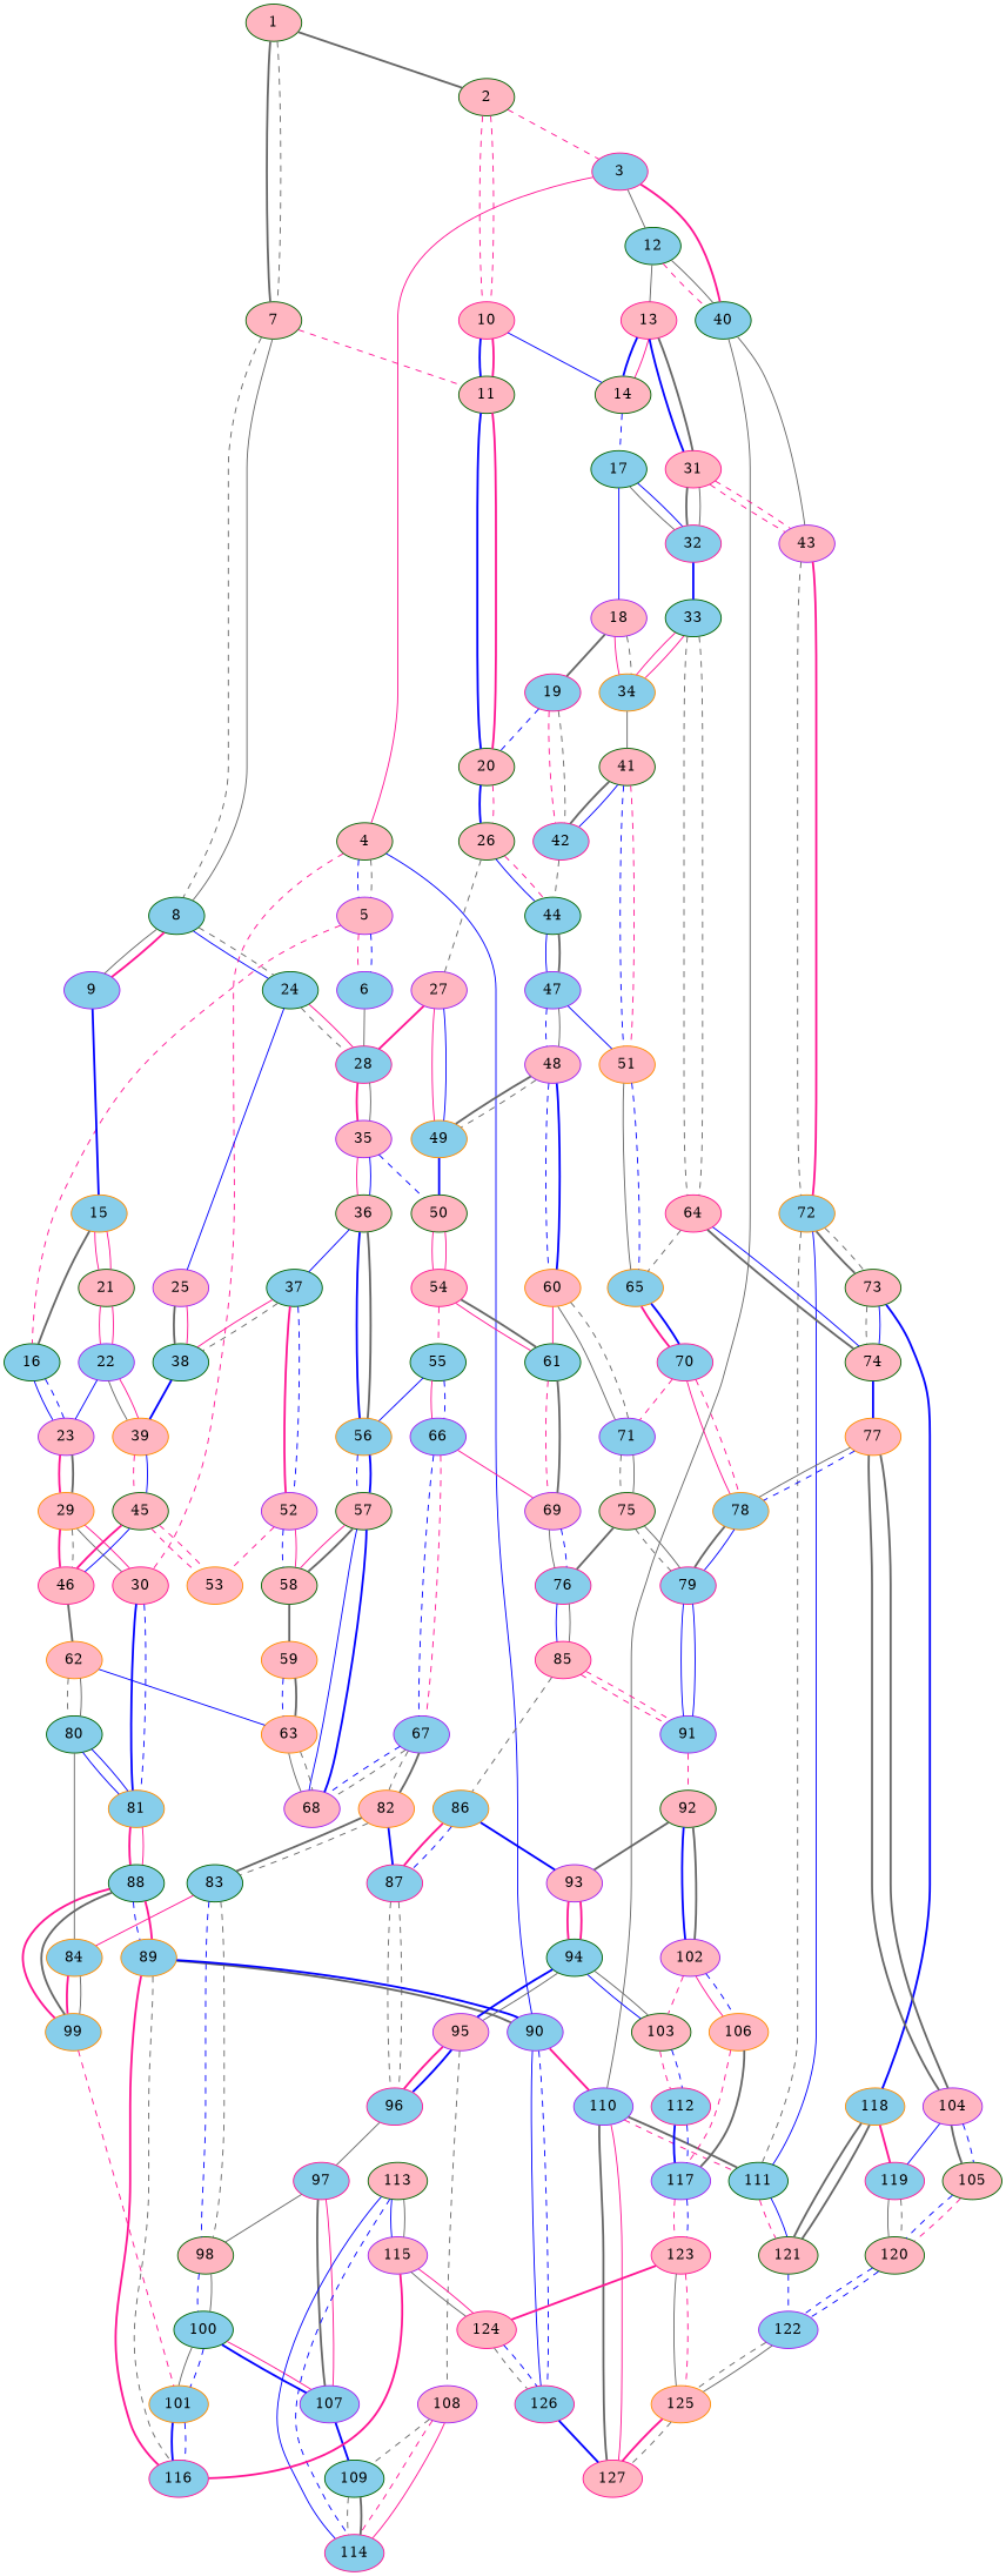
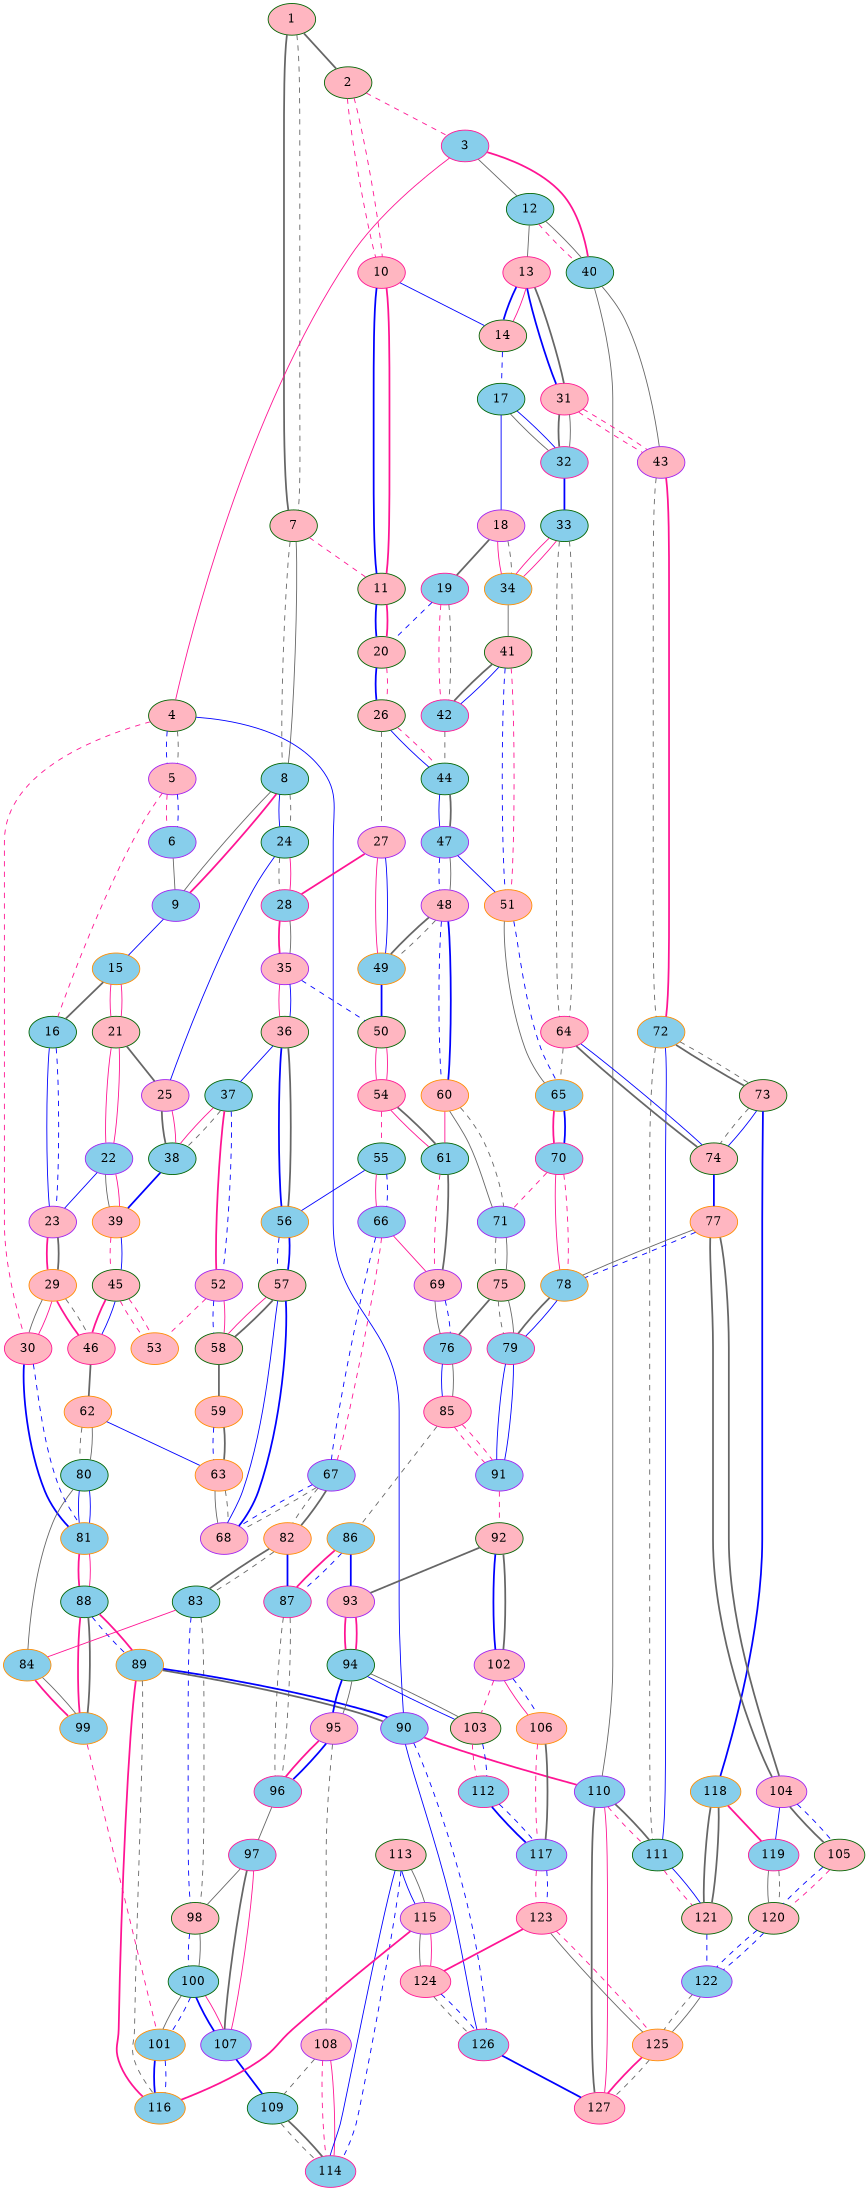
  graph {
    node [color=darkgreen fillcolor=lightpink style=filled]
    edge [color=gray40 style=dashed]
    1
    2
    7
    3 [color=deeppink fillcolor=skyblue]
    10 [color=deeppink]
    8 [fillcolor=skyblue]
    11
    4
    12 [fillcolor=skyblue]
    40 [fillcolor=skyblue]
    14
    5 [color=purple]
    30 [color=deeppink]
    90 [color=purple fillcolor=skyblue]
    13 [color=deeppink]
    43 [color=purple]
    110 [color=purple fillcolor=skyblue]
    6 [color=purple fillcolor=skyblue]
    16 [fillcolor=skyblue]
    81 [color=darkorange fillcolor=skyblue]
    126 [color=deeppink fillcolor=skyblue]
    9 [color=purple fillcolor=skyblue]
    23 [color=purple]
    15 [color=darkorange fillcolor=skyblue]
    24 [fillcolor=skyblue]
    20
    25 [color=purple]
    28 [color=deeppink fillcolor=skyblue]
    21
    17 [fillcolor=skyblue]
    26
    31 [color=deeppink]
    32 [color=deeppink fillcolor=skyblue]
    18 [color=purple]
    22 [color=purple fillcolor=skyblue]
    29 [color=darkorange]
    19 [color=deeppink fillcolor=skyblue]
    34 [color=darkorange fillcolor=skyblue]
    33 [fillcolor=skyblue]
    42 [color=deeppink fillcolor=skyblue]
    41
    44 [fillcolor=skyblue]
    27 [color=purple]
    39 [color=darkorange]
    38 [fillcolor=skyblue]
    45
    46 [color=deeppink]
    35 [color=purple]
    49 [color=darkorange fillcolor=skyblue]
    47 [color=purple fillcolor=skyblue]
    50
    36
    62 [color=darkorange]
    88 [fillcolor=skyblue]
    72 [color=darkorange fillcolor=skyblue]
    64 [color=deeppink]
    65 [color=darkorange fillcolor=skyblue]
    74
    51 [color=darkorange]
    37 [fillcolor=skyblue]
    56 [color=darkorange fillcolor=skyblue]
    54 [color=deeppink]
    52 [color=purple]
    57
    53 [color=darkorange]
    58
    111 [fillcolor=skyblue]
    127 [color=deeppink]
    73
    48 [color=purple]
    63 [color=darkorange]
    80 [fillcolor=skyblue]
    60 [color=darkorange]
    61 [fillcolor=skyblue]
    71 [color=purple fillcolor=skyblue]
    55 [fillcolor=skyblue]
    70 [color=deeppink fillcolor=skyblue]
    59 [color=darkorange]
    66 [color=purple fillcolor=skyblue]
    69 [color=purple]
    67 [color=purple fillcolor=skyblue]
    68 [color=purple]
    75
    76 [color=deeppink fillcolor=skyblue]
    84 [color=darkorange fillcolor=skyblue]
    77 [color=darkorange]
    78 [color=darkorange fillcolor=skyblue]
    82 [color=darkorange]
    83 [fillcolor=skyblue]
    87 [color=deeppink fillcolor=skyblue]
    85 [color=deeppink]
    79 [color=deeppink fillcolor=skyblue]
    118 [color=darkorange fillcolor=skyblue]
    121
    119 [color=deeppink fillcolor=skyblue]
    104 [color=purple]
    91 [color=purple fillcolor=skyblue]
    86 [color=darkorange fillcolor=skyblue]
    105
    92
    99 [color=darkorange fillcolor=skyblue]
    89 [color=darkorange fillcolor=skyblue]
    98
    96 [color=deeppink fillcolor=skyblue]
    100 [fillcolor=skyblue]
    101 [color=darkorange fillcolor=skyblue]
    93 [color=purple]
    94 [fillcolor=skyblue]
    97 [color=deeppink fillcolor=skyblue]
-   116 [color=deeppink fillcolor=skyblue]
+   116 [color=darkorange fillcolor=skyblue]
    102 [color=purple]
    103
    106 [color=darkorange]
    95 [color=purple]
    108 [color=purple]
    112 [color=deeppink fillcolor=skyblue]
    109 [fillcolor=skyblue]
    114 [color=deeppink fillcolor=skyblue]
    107 [color=purple fillcolor=skyblue]
    117 [color=purple fillcolor=skyblue]
    120
    122 [color=purple fillcolor=skyblue]
    123 [color=deeppink]
    113
    115 [color=purple]
    124 [color=deeppink]
    125 [color=darkorange]
    1 -- 2 [style=bold]
    1 -- 7 [style=bold]
    1 -- 7
    2 -- 3 [color=deeppink]
    2 -- 10 [color=deeppink]
    2 -- 10 [color=deeppink]
    7 -- 8
    7 -- 8 [style=solid]
    7 -- 11 [color=deeppink]
    3 -- 4 [color=deeppink style=solid]
    3 -- 12 [style=solid]
    3 -- 40 [color=deeppink style=bold]
    10 -- 11 [color=blue style=bold]
    10 -- 11 [color=deeppink style=bold]
    10 -- 14 [color=blue style=solid]
    8 -- 9 [style=solid]
    8 -- 9 [color=deeppink style=bold]
    8 -- 24 [color=blue style=solid]
    8 -- 24
    11 -- 20 [color=blue style=bold]
    11 -- 20 [color=deeppink style=bold]
    4 -- 5 [color=blue]
    4 -- 5
    4 -- 30 [color=deeppink]
    4 -- 90 [color=blue style=solid]
    12 -- 40 [color=deeppink]
    12 -- 40 [style=solid]
    12 -- 13 [style=solid]
    40 -- 43 [style=solid]
    40 -- 110 [style=solid]
    14 -- 17 [color=blue]
    5 -- 6 [color=deeppink]
    5 -- 6 [color=blue]
    5 -- 16 [color=deeppink]
    30 -- 81 [color=blue style=bold]
    30 -- 81 [color=blue]
    90 -- 110 [color=deeppink style=bold]
    90 -- 126 [color=blue style=solid]
    90 -- 126 [color=blue]
    13 -- 14 [color=blue style=bold]
    13 -- 14 [color=deeppink style=solid]
    13 -- 31 [color=blue style=bold]
    13 -- 31 [style=bold]
    43 -- 72
    43 -- 72 [color=deeppink style=bold]
    110 -- 111 [color=deeppink]
    110 -- 111 [style=bold]
    110 -- 127 [style=bold]
    110 -- 127 [color=deeppink style=solid]
-   6 -- 28 [style=solid]
+   6 -- 9 [style=solid]
    16 -- 23 [color=blue style=solid]
    16 -- 23 [color=blue]
    81 -- 88 [color=deeppink style=bold]
    81 -- 88 [color=deeppink style=solid]
    126 -- 127 [color=blue style=bold]
-   9 -- 15 [color=blue style=bold]
+   9 -- 15 [color=blue style=solid]
    23 -- 29 [color=deeppink style=bold]
    23 -- 29 [style=bold]
    15 -- 16 [style=bold]
    15 -- 21 [color=deeppink style=solid]
    15 -- 21 [color=deeppink style=solid]
    24 -- 25 [color=blue style=solid]
    24 -- 28
    24 -- 28 [color=deeppink style=solid]
    20 -- 26 [color=blue style=bold]
    20 -- 26 [color=deeppink]
    25 -- 38 [style=bold]
    25 -- 38 [color=deeppink style=solid]
    28 -- 35 [color=deeppink style=bold]
    28 -- 35 [style=solid]
+   21 -- 25 [style=bold]
    21 -- 22 [color=deeppink style=solid]
    21 -- 22 [color=deeppink style=solid]
    17 -- 32 [style=solid]
    17 -- 32 [color=blue style=solid]
    17 -- 18 [color=blue style=solid]
    26 -- 44 [color=blue style=solid]
    26 -- 44 [color=deeppink]
    26 -- 27
    31 -- 43 [color=deeppink]
    31 -- 43 [color=deeppink]
    31 -- 32 [style=bold]
    31 -- 32 [style=solid]
    32 -- 33 [color=blue style=bold]
    18 -- 19 [style=bold]
    18 -- 34 [color=deeppink style=solid]
    18 -- 34
    22 -- 23 [color=blue style=solid]
    22 -- 39 [style=solid]
    22 -- 39 [color=deeppink style=solid]
    29 -- 30 [style=solid]
    29 -- 30 [color=deeppink style=solid]
    29 -- 46 [color=deeppink style=bold]
    29 -- 46
    19 -- 20 [color=blue]
    19 -- 42 [color=deeppink]
    19 -- 42
    34 -- 41 [style=solid]
    33 -- 34 [color=deeppink style=solid]
    33 -- 34 [color=deeppink style=solid]
    33 -- 64
    33 -- 64
    42 -- 44
    41 -- 42 [style=bold]
    41 -- 42 [color=blue style=solid]
    41 -- 51 [color=blue]
    41 -- 51 [color=deeppink]
    44 -- 47 [color=blue style=solid]
    44 -- 47 [style=bold]
    27 -- 28 [color=deeppink style=bold]
    27 -- 49 [color=deeppink style=solid]
    27 -- 49 [color=blue style=solid]
    39 -- 45 [color=deeppink]
    39 -- 45 [color=blue style=solid]
    38 -- 39 [color=blue style=bold]
    45 -- 46 [color=deeppink style=bold]
    45 -- 46 [color=blue style=solid]
    45 -- 53 [color=deeppink]
    45 -- 53 [color=deeppink]
    46 -- 62 [style=bold]
    35 -- 50 [color=blue]
    35 -- 36 [color=deeppink style=solid]
    35 -- 36 [color=blue style=solid]
    49 -- 50 [color=blue style=bold]
    47 -- 51 [color=blue style=solid]
    47 -- 48 [color=blue]
    47 -- 48 [style=solid]
    50 -- 54 [color=deeppink style=solid]
    50 -- 54 [color=deeppink style=solid]
    36 -- 37 [color=blue style=solid]
    36 -- 56 [color=blue style=bold]
    36 -- 56 [style=bold]
    62 -- 63 [color=blue style=solid]
    62 -- 80
    62 -- 80 [style=solid]
    88 -- 99 [color=deeppink style=bold]
    88 -- 99 [style=bold]
    88 -- 89 [color=blue]
    88 -- 89 [color=deeppink style=bold]
    72 -- 111
    72 -- 111 [color=blue style=solid]
    72 -- 73 [style=bold]
    72 -- 73
    64 -- 65
    64 -- 74 [style=bold]
    64 -- 74 [color=blue style=solid]
    65 -- 70 [color=deeppink style=bold]
    65 -- 70 [color=blue style=bold]
    74 -- 77 [color=blue style=bold]
    51 -- 65 [style=solid]
    51 -- 65 [color=blue]
    37 -- 38 [color=deeppink style=solid]
    37 -- 38
    37 -- 52 [color=deeppink style=bold]
    37 -- 52 [color=blue]
    56 -- 57 [color=blue]
    56 -- 57 [color=blue style=bold]
    54 -- 61 [color=deeppink style=solid]
    54 -- 61 [style=bold]
    54 -- 55 [color=deeppink]
    52 -- 53 [color=deeppink]
    52 -- 58 [color=blue]
    52 -- 58 [color=deeppink style=solid]
    57 -- 58 [color=deeppink style=solid]
    57 -- 58 [style=bold]
    57 -- 68 [color=blue style=solid]
    57 -- 68 [color=blue style=bold]
    58 -- 59 [style=bold]
    111 -- 121 [color=deeppink]
    111 -- 121 [color=blue style=solid]
    73 -- 74
    73 -- 74 [color=blue style=solid]
    73 -- 118 [color=blue style=bold]
    48 -- 49 [style=bold]
    48 -- 49
    48 -- 60 [color=blue]
    48 -- 60 [color=blue style=bold]
    63 -- 68 [style=solid]
    63 -- 68
    80 -- 81 [color=blue style=solid]
    80 -- 81 [color=blue style=solid]
    80 -- 84 [style=solid]
    60 -- 61 [color=deeppink style=solid]
    60 -- 71 [style=solid]
    60 -- 71
    61 -- 69 [color=deeppink]
    61 -- 69 [style=bold]
    71 -- 75
    71 -- 75 [style=solid]
    55 -- 56 [color=blue style=solid]
    55 -- 66 [color=deeppink style=solid]
    55 -- 66 [color=blue]
    70 -- 71 [color=deeppink]
    70 -- 78 [color=deeppink style=solid]
    70 -- 78 [color=deeppink]
    59 -- 63 [color=blue]
    59 -- 63 [style=bold]
    66 -- 69 [color=deeppink style=solid]
    66 -- 67 [color=blue]
    66 -- 67 [color=deeppink]
    69 -- 76 [style=solid]
    69 -- 76 [color=blue]
    67 -- 68 [color=blue]
    67 -- 68
    67 -- 82
    67 -- 82 [style=bold]
    75 -- 76 [style=bold]
    75 -- 79
    75 -- 79 [style=solid]
    76 -- 85 [color=blue style=solid]
    76 -- 85 [style=solid]
    84 -- 99 [color=deeppink style=bold]
    84 -- 99 [style=solid]
    77 -- 78 [style=solid]
    77 -- 78 [color=blue]
    77 -- 104 [style=bold]
    77 -- 104 [style=bold]
    78 -- 79 [style=bold]
    78 -- 79 [color=blue style=solid]
    82 -- 83 [style=bold]
    82 -- 83
    82 -- 87 [color=blue style=bold]
    83 -- 84 [color=deeppink style=solid]
    83 -- 98 [color=blue]
    83 -- 98
    87 -- 96
    87 -- 96
    85 -- 91 [color=deeppink]
    85 -- 91 [color=deeppink]
    85 -- 86
    79 -- 91 [color=blue style=solid]
    79 -- 91 [color=blue style=solid]
    118 -- 121 [style=bold]
    118 -- 121 [style=bold]
    118 -- 119 [color=deeppink style=bold]
    121 -- 122 [color=blue]
    119 -- 120 [style=solid]
    119 -- 120
    104 -- 119 [color=blue style=solid]
    104 -- 105 [style=bold]
    104 -- 105 [color=blue]
    91 -- 92 [color=deeppink]
    86 -- 87 [color=deeppink style=bold]
    86 -- 87 [color=blue]
    86 -- 93 [color=blue style=bold]
    105 -- 120 [color=blue]
    105 -- 120 [color=deeppink]
    92 -- 93 [style=bold]
    92 -- 102 [color=blue style=bold]
    92 -- 102 [style=bold]
    99 -- 101 [color=deeppink]
    89 -- 90 [style=bold]
    89 -- 90 [color=blue style=bold]
    89 -- 116 [color=deeppink style=bold]
    89 -- 116
    98 -- 100 [color=blue]
    98 -- 100 [style=solid]
    96 -- 97 [style=solid]
    100 -- 101 [style=solid]
    100 -- 101 [color=blue]
    100 -- 107 [color=blue style=bold]
    100 -- 107 [color=deeppink style=solid]
    101 -- 116 [color=blue style=bold]
    101 -- 116 [color=blue]
    93 -- 94 [color=deeppink style=bold]
    93 -- 94 [color=deeppink style=bold]
    94 -- 103 [color=blue style=solid]
    94 -- 103 [style=solid]
    94 -- 95 [color=blue style=bold]
    94 -- 95 [style=solid]
    97 -- 98 [style=solid]
    97 -- 107 [style=bold]
    97 -- 107 [color=deeppink style=solid]
    102 -- 103 [color=deeppink]
    102 -- 106 [color=deeppink style=solid]
    102 -- 106 [color=blue]
    103 -- 112 [color=deeppink]
    103 -- 112 [color=blue]
    106 -- 117 [color=deeppink]
    106 -- 117 [style=bold]
    95 -- 96 [color=deeppink style=bold]
    95 -- 96 [color=blue style=bold]
    95 -- 108
    108 -- 109
    108 -- 114 [color=deeppink]
    108 -- 114 [color=deeppink style=solid]
    112 -- 117 [color=blue style=bold]
    112 -- 117 [color=blue]
    109 -- 114
    109 -- 114 [style=bold]
    107 -- 109 [color=blue style=bold]
    117 -- 123 [color=deeppink]
    117 -- 123 [color=blue]
    120 -- 122 [color=blue]
    120 -- 122 [color=blue]
    122 -- 125
    122 -- 125 [style=solid]
    123 -- 124 [color=deeppink style=bold]
    123 -- 125 [style=solid]
    123 -- 125 [color=deeppink]
    113 -- 114 [color=blue style=solid]
    113 -- 114 [color=blue]
    113 -- 115 [color=blue style=solid]
    113 -- 115 [style=solid]
    115 -- 116 [color=deeppink style=bold]
    115 -- 124 [style=solid]
    115 -- 124 [color=deeppink style=solid]
    124 -- 126
    124 -- 126 [color=blue]
    125 -- 127 [color=deeppink style=bold]
    125 -- 127
  }
